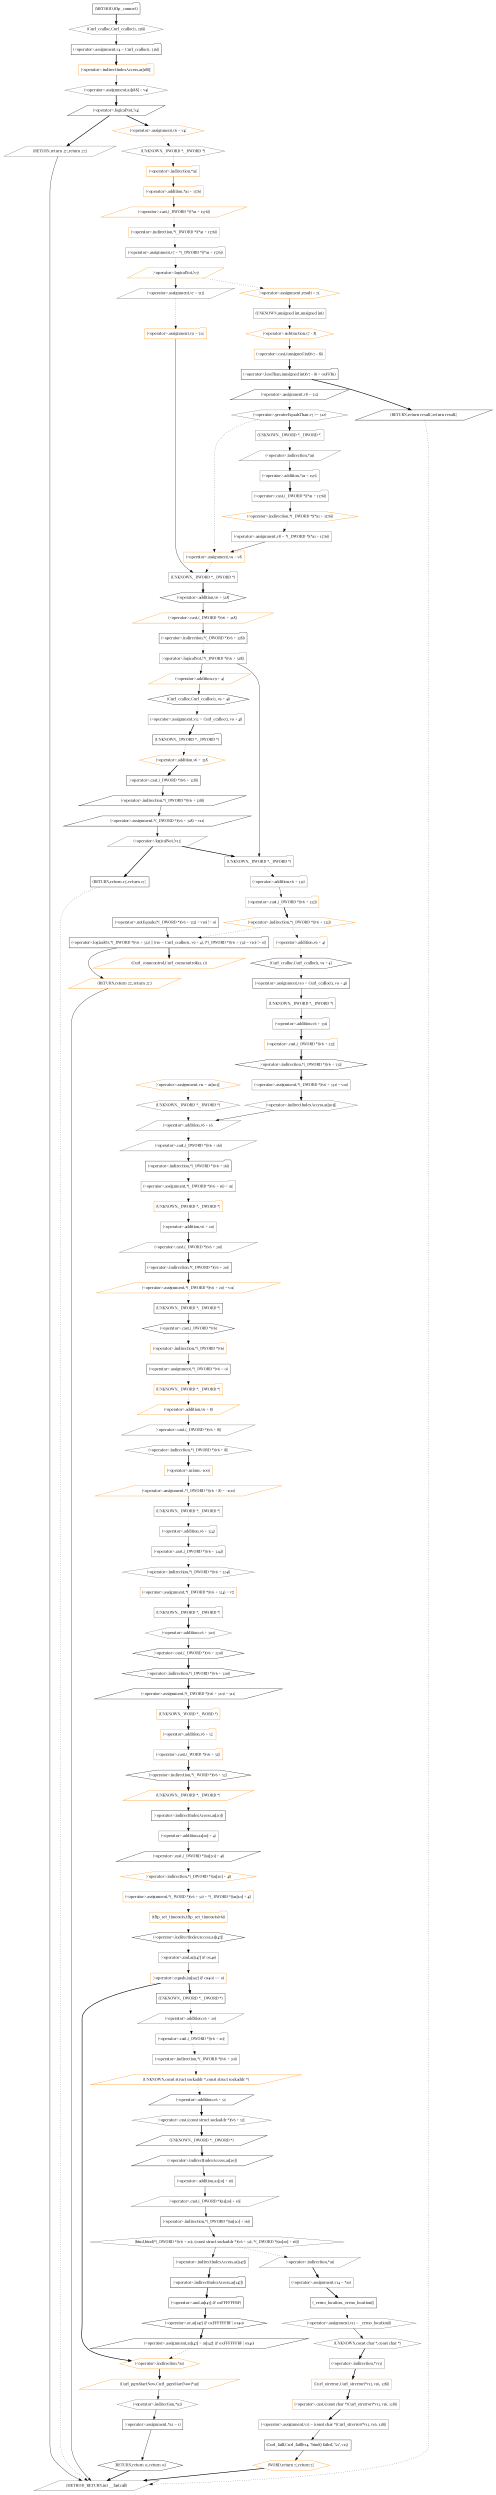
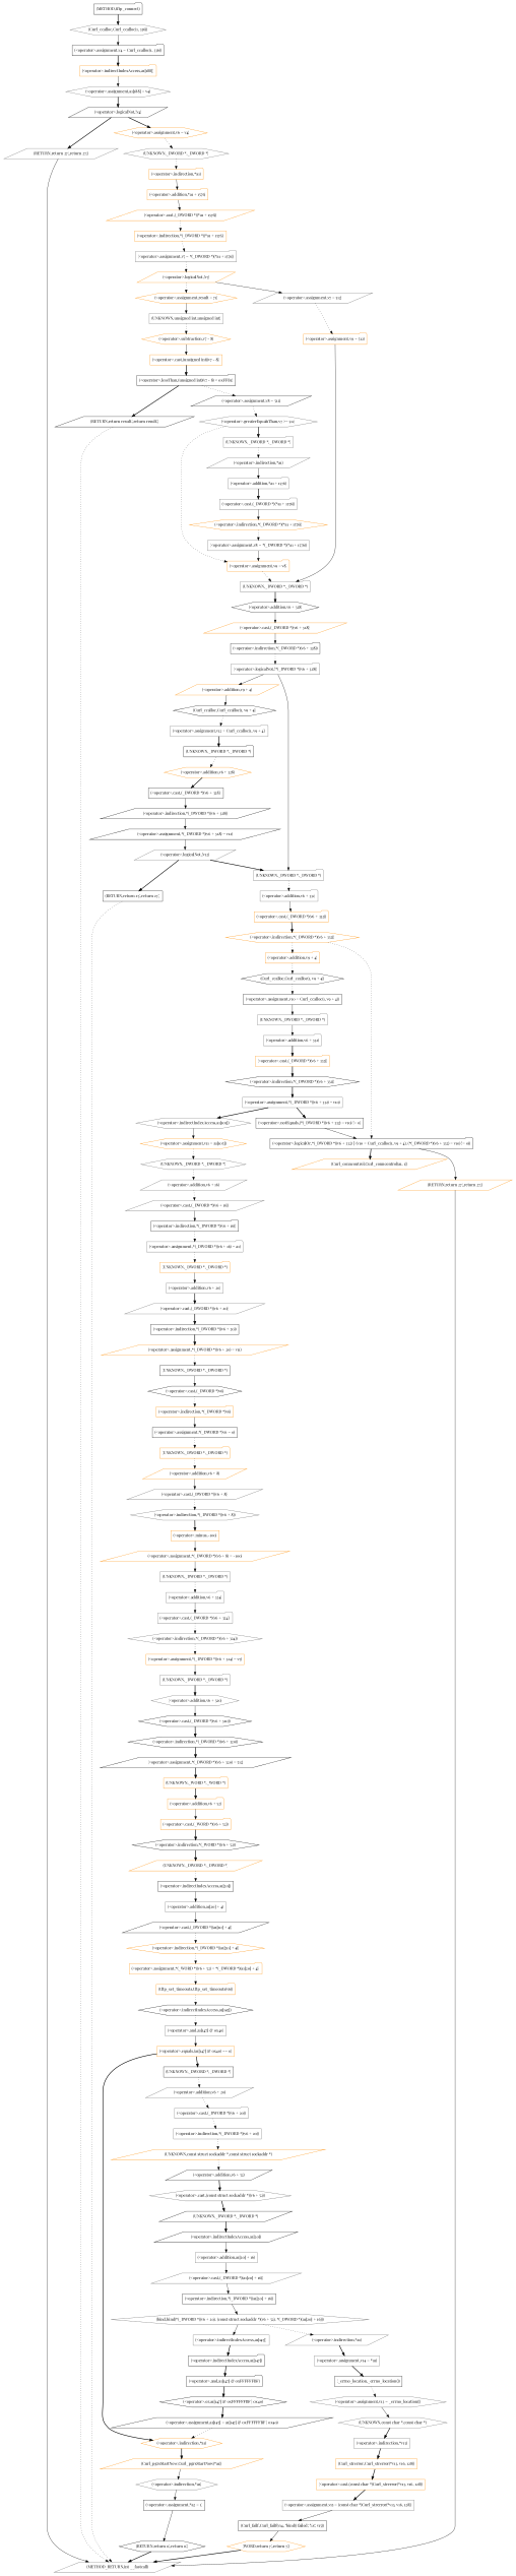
  digraph {
    fontname="Playfair Display"
    node [color=gray40 fontname="Playfair Display" shape=folder]
    edge [fontname="Playfair Display" style=solid]
    n1 [color=black label="(<operator>.assignment,v4 = Curl_ccalloc(1, 336))"]
    n2 [color=darkorange label="(<operator>.indirectIndexAccess,a1[188])"]
    n3 [label="(<operator>.assignment,a1[188] = v4)" shape=hexagon]
    n4 [label="(Curl_ccalloc,Curl_ccalloc(1, 336))" shape=hexagon]
    n5 [color=black label="(<operator>.logicalNot,!v4)" shape=parallelogram]
    n6 [label="(RETURN,return 27;,return 27;)" shape=parallelogram]
    n7 [color=darkorange label="(<operator>.assignment,v6 = v4)" shape=hexagon]
    n8 [label="(METHOD_RETURN,int __fastcall)" shape=parallelogram]
    n9 [label="(UNKNOWN,_DWORD *,_DWORD *)" shape=hexagon]
    n10 [color=darkorange label="(<operator>.indirection,*a1)"]
    n11 [label="(<operator>.assignment,v7 = *(_DWORD *)(*a1 + 1576))"]
    n12 [color=darkorange label="(<operator>.logicalNot,!v7)" shape=parallelogram]
    n13 [label="(<operator>.assignment,v7 = 512)" shape=parallelogram]
    n14 [color=darkorange label="(<operator>.assignment,result = 71)" shape=hexagon]
    n15 [color=darkorange label="(<operator>.indirection,*(_DWORD *)(*a1 + 1576))" shape=box]
    n16 [color=darkorange label="(<operator>.cast,(_DWORD *)(*a1 + 1576))" shape=parallelogram]
    n17 [color=darkorange label="(<operator>.addition,*a1 + 1576)"]
    n18 [color=darkorange label="(<operator>.assignment,v9 = 512)"]
    n19 [label="(UNKNOWN,unsigned int,unsigned int)" shape=box]
    n20 [label="(UNKNOWN,_DWORD *,_DWORD *)"]
    n21 [color=black label="(<operator>.addition,v6 + 328)" shape=hexagon]
    n22 [color=darkorange label="(<operator>.subtraction,v7 - 8)" shape=hexagon]
    n23 [color=black label="(<operator>.lessThan,(unsigned int)(v7 - 8) < 0xFFB1)"]
    n24 [color=black label="(<operator>.assignment,v8 = 512)" shape=parallelogram]
    n25 [color=black label="(RETURN,return result;,return result;)" shape=parallelogram]
    n26 [label="(<operator>.greaterEqualsThan,v7 >= 512)" shape=hexagon]
    n27 [color=darkorange label="(<operator>.cast,(unsigned int)(v7 - 8))" shape=box]
    n28 [label="(UNKNOWN,_DWORD *,_DWORD *)"]
    n29 [color=darkorange label="(<operator>.assignment,v9 = v8)"]
    n30 [label="(<operator>.indirection,*a1)" shape=parallelogram]
    n31 [label="(<operator>.assignment,v8 = *(_DWORD *)(*a1 + 1576))" shape=box]
    n32 [color=darkorange label="(<operator>.indirection,*(_DWORD *)(*a1 + 1576))" shape=hexagon]
    n33 [label="(<operator>.cast,(_DWORD *)(*a1 + 1576))"]
    n34 [label="(<operator>.addition,*a1 + 1576)"]
    n35 [label="(<operator>.logicalNot,!*(_DWORD *)(v6 + 328))"]
    n36 [color=darkorange label="(<operator>.addition,v9 + 4)" shape=parallelogram]
    n37 [label="(UNKNOWN,_DWORD *,_DWORD *)"]
    n38 [color=black label="(Curl_ccalloc,Curl_ccalloc(1, v9 + 4))" shape=hexagon]
    n39 [label="(<operator>.addition,v6 + 332)"]
    n40 [color=black label="(<operator>.indirection,*(_DWORD *)(v6 + 328))"]
    n41 [color=darkorange label="(<operator>.cast,(_DWORD *)(v6 + 328))" shape=parallelogram]
    n42 [label="(<operator>.assignment,v12 = Curl_ccalloc(1, v9 + 4))"]
    n43 [color=black label="(UNKNOWN,_DWORD *,_DWORD *)"]
    n44 [color=darkorange label="(<operator>.addition,v6 + 328)" shape=hexagon]
    n45 [color=black label="(<operator>.assignment,*(_DWORD *)(v6 + 328) = v12)" shape=parallelogram]
    n46 [label="(<operator>.logicalNot,!v12)" shape=parallelogram]
    n47 [color=black label="(RETURN,return 27;,return 27;)" shape=box]
    n48 [color=black label="(<operator>.indirection,*(_DWORD *)(v6 + 328))" shape=parallelogram]
    n49 [color=black label="(<operator>.cast,(_DWORD *)(v6 + 328))" shape=box]
    n50 [color=black label="(<operator>.logicalOr,*(_DWORD *)(v6 + 332) || (v10 = Curl_ccalloc(1, v9 + 4), (*(_DWORD *)(v6 + 332) = v10) != 0))"]
    n51 [color=darkorange label="(Curl_conncontrol,Curl_conncontrol(a1, 1))" shape=parallelogram]
    n52 [color=darkorange label="(RETURN,return 27;,return 27;)" shape=parallelogram]
    n53 [color=darkorange label="(<operator>.indirection,*(_DWORD *)(v6 + 332))" shape=hexagon]
    n54 [color=darkorange label="(<operator>.addition,v9 + 4)"]
    n55 [color=black label="(Curl_ccalloc,Curl_ccalloc(1, v9 + 4))" shape=hexagon]
    n56 [color=darkorange label="(<operator>.cast,(_DWORD *)(v6 + 332))"]
    n57 [color=black label="(<operator>.assignment,v10 = Curl_ccalloc(1, v9 + 4))" shape=box]
    n58 [label="(UNKNOWN,_DWORD *,_DWORD *)"]
    n59 [label="(<operator>.addition,v6 + 332)"]
    n60 [color=black label="(<operator>.notEquals,(*(_DWORD *)(v6 + 332) = v10) != 0)" shape=box]
    n61 [label="(<operator>.assignment,*(_DWORD *)(v6 + 332) = v10)" shape=box]
    n62 [label="(<operator>.indirectIndexAccess,a1[105])" shape=hexagon]
    n63 [color=black label="(<operator>.indirection,*(_DWORD *)(v6 + 332))" shape=hexagon]
    n64 [color=darkorange label="(<operator>.cast,(_DWORD *)(v6 + 332))"]
    n65 [color=darkorange label="(<operator>.assignment,v11 = a1[105])" shape=hexagon]
    n66 [label="(UNKNOWN,_DWORD *,_DWORD *)" shape=hexagon]
    n67 [label="(<operator>.addition,v6 + 16)" shape=parallelogram]
    n68 [label="(<operator>.assignment,*(_DWORD *)(v6 + 16) = a1)"]
    n69 [color=darkorange label="(UNKNOWN,_DWORD *,_DWORD *)"]
    n70 [label="(<operator>.addition,v6 + 20)" shape=box]
    n71 [color=black label="(<operator>.indirection,*(_DWORD *)(v6 + 16))"]
    n72 [label="(<operator>.cast,(_DWORD *)(v6 + 16))" shape=parallelogram]
    n73 [color=darkorange label="(<operator>.assignment,*(_DWORD *)(v6 + 20) = v11)" shape=parallelogram]
    n74 [color=black label="(UNKNOWN,_DWORD *,_DWORD *)" shape=box]
    n75 [color=black label="(<operator>.cast,(_DWORD *)v6)" shape=hexagon]
    n76 [color=black label="(<operator>.indirection,*(_DWORD *)(v6 + 20))" shape=box]
    n77 [label="(<operator>.cast,(_DWORD *)(v6 + 20))" shape=parallelogram]
    n78 [color=black label="(<operator>.assignment,*(_DWORD *)v6 = 0)" shape=box]
    n79 [color=darkorange label="(UNKNOWN,_DWORD *,_DWORD *)"]
    n80 [color=darkorange label="(<operator>.addition,v6 + 8)" shape=parallelogram]
    n81 [color=darkorange label="(<operator>.indirection,*(_DWORD *)v6)"]
    n82 [color=darkorange label="(<operator>.assignment,*(_DWORD *)(v6 + 8) = -100)" shape=parallelogram]
    n83 [label="(UNKNOWN,_DWORD *,_DWORD *)" shape=box]
    n84 [label="(<operator>.addition,v6 + 324)"]
    n85 [label="(<operator>.indirection,*(_DWORD *)(v6 + 8))" shape=hexagon]
    n86 [color=darkorange label="(<operator>.minus,-100)" shape=box]
    n87 [label="(<operator>.cast,(_DWORD *)(v6 + 8))" shape=parallelogram]
    n88 [color=darkorange label="(<operator>.assignment,*(_DWORD *)(v6 + 324) = v7)" shape=box]
    n89 [label="(UNKNOWN,_DWORD *,_DWORD *)"]
    n90 [label="(<operator>.addition,v6 + 320)" shape=hexagon]
    n91 [label="(<operator>.indirection,*(_DWORD *)(v6 + 324))" shape=hexagon]
    n92 [label="(<operator>.cast,(_DWORD *)(v6 + 324))"]
    n93 [color=black label="(<operator>.assignment,*(_DWORD *)(v6 + 320) = 512)" shape=parallelogram]
    n94 [color=darkorange label="(UNKNOWN,_WORD *,_WORD *)"]
    n95 [color=darkorange label="(<operator>.addition,v6 + 52)"]
    n96 [color=black label="(<operator>.indirection,*(_DWORD *)(v6 + 320))" shape=hexagon]
    n97 [color=black label="(<operator>.cast,(_DWORD *)(v6 + 320))" shape=hexagon]
    n98 [color=darkorange label="(<operator>.assignment,*(_WORD *)(v6 + 52) = *(_DWORD *)(a1[20] + 4))"]
    n99 [color=darkorange label="(tftp_set_timeouts,tftp_set_timeouts(v6))"]
    n100 [color=black label="(<operator>.indirectIndexAccess,a1[147])" shape=hexagon]
    n101 [color=black label="(<operator>.indirection,*(_WORD *)(v6 + 52))" shape=hexagon]
    n102 [color=darkorange label="(UNKNOWN,_DWORD *,_DWORD *)" shape=parallelogram]
    n103 [color=black label="(<operator>.indirectIndexAccess,a1[20])" shape=box]
    n104 [color=darkorange label="(<operator>.cast,(_WORD *)(v6 + 52))"]
    n105 [color=darkorange label="(<operator>.indirection,*(_DWORD *)(a1[20] + 4))" shape=hexagon]
    n106 [color=black label="(<operator>.cast,(_DWORD *)(a1[20] + 4))" shape=parallelogram]
    n107 [label="(<operator>.addition,a1[20] + 4)" shape=box]
    n108 [label="(<operator>.and,a1[147] & 0x40)" shape=box]
    n109 [color=darkorange label="(<operator>.equals,(a1[147] & 0x40) == 0)" shape=box]
    n110 [color=black label="(UNKNOWN,_DWORD *,_DWORD *)" shape=box]
    n111 [color=darkorange label="(<operator>.indirection,*a1)" shape=hexagon]
    n112 [label="(<operator>.addition,v6 + 20)" shape=parallelogram]
    n113 [color=darkorange label="(Curl_pgrsStartNow,Curl_pgrsStartNow(*a1))" shape=parallelogram]
    n114 [label="(bind,bind(*(_DWORD *)(v6 + 20), (const struct sockaddr *)(v6 + 52), *(_DWORD *)(a1[20] + 16)))" shape=hexagon]
    n115 [label="(<operator>.indirection,*a1)" shape=parallelogram]
    n116 [label="(<operator>.indirectIndexAccess,a1[147])" shape=box]
    n117 [label="(<operator>.assignment,v14 = *a1)" shape=box]
    n118 [color=black label="(<operator>.indirectIndexAccess,a1[147])"]
    n119 [label="(<operator>.indirection,*(_DWORD *)(v6 + 20))" shape=box]
    n120 [color=darkorange label="(UNKNOWN,const struct sockaddr *,const struct sockaddr *)" shape=parallelogram]
    n121 [color=black label="(<operator>.addition,v6 + 52)" shape=parallelogram]
    n122 [label="(<operator>.cast,(_DWORD *)(v6 + 20))"]
    n123 [label="(<operator>.cast,(const struct sockaddr *)(v6 + 52))" shape=hexagon]
    n124 [color=black label="(UNKNOWN,_DWORD *,_DWORD *)" shape=parallelogram]
    n125 [color=black label="(<operator>.indirectIndexAccess,a1[20])" shape=parallelogram]
    n126 [color=black label="(<operator>.indirection,*(_DWORD *)(a1[20] + 16))" shape=box]
    n127 [label="(<operator>.cast,(_DWORD *)(a1[20] + 16))" shape=parallelogram]
    n128 [label="(<operator>.addition,a1[20] + 16)" shape=box]
    n129 [color=black label="(_errno_location,_errno_location())" shape=box]
    n130 [label="(<operator>.assignment,v13 = _errno_location())" shape=hexagon]
    n131 [label="(UNKNOWN,const char *,const char *)" shape=hexagon]
    n132 [label="(<operator>.indirection,*v13)" shape=box]
    n133 [label="(<operator>.assignment,v15 = (const char *)Curl_strerror(*v13, v16, 128))" shape=box]
    n134 [color=black label="(Curl_failf,Curl_failf(v14, \"bind() failed; %s\", v15))" shape=box]
    n135 [color=darkorange label="(WORD,return 7;,return 7;)" shape=hexagon]
    n136 [color=darkorange label="(<operator>.cast,(const char *)Curl_strerror(*v13, v16, 128))" shape=box]
    n137 [color=darkorange label="(Curl_strerror,Curl_strerror(*v13, v16, 128))" shape=box]
    n138 [color=black label="(<operator>.assignment,a1[147] = a1[147] & 0xFFFFFFBF | 0x40)" shape=parallelogram]
    n139 [color=black label="(<operator>.and,a1[147] & 0xFFFFFFBF)"]
    n140 [color=black label="(<operator>.or,a1[147] & 0xFFFFFFBF | 0x40)" shape=hexagon]
    n141 [label="(<operator>.indirection,*a2)" shape=hexagon]
    n142 [color=black label="(<operator>.assignment,*a2 = 1)" shape=box]
    n143 [color=black label="(RETURN,return 0;,return 0;)" shape=hexagon]
    n144 [color=black label="(METHOD,tftp_connect)"]
    n1 -> n2 [style=bold]
    n2 -> n3
    n3 -> n5 [style=bold]
    n4 -> n1
    n5 -> n6 [style=bold]
    n5 -> n7 [style=bold]
    n6 -> n8
    n7 -> n9 [style=dotted]
    n9 -> n10 [style=dotted]
    n10 -> n17
    n11 -> n12 [style=dotted]
    n12 -> n13
    n12 -> n14 [style=dotted]
    n13 -> n18 [style=dotted]
    n14 -> n19
    n15 -> n11 [style=dotted]
    n16 -> n15 [style=dotted]
    n17 -> n16
    n18 -> n20
    n19 -> n22 [style=dotted]
    n20 -> n21 [style=bold]
    n21 -> n41
    n22 -> n27
    n23 -> n24 [style=dotted]
    n23 -> n25 [style=bold]
    n24 -> n26 [style=dotted]
    n25 -> n8 [style=dotted]
    n26 -> n28 [style=bold]
    n26 -> n29 [style=dotted]
    n27 -> n23 [style=bold]
    n28 -> n30 [style=dotted]
    n29 -> n20 [style=dotted]
    n30 -> n34
    n31 -> n29
    n32 -> n31 [style=dotted]
    n33 -> n32
    n34 -> n33 [style=bold]
    n35 -> n36
    n35 -> n37
    n36 -> n38
    n37 -> n39 [style=dotted]
    n38 -> n42 [style=dotted]
    n39 -> n56
    n40 -> n35 [style=dotted]
    n41 -> n40
    n42 -> n43 [style=bold]
    n43 -> n44 [style=dotted]
    n44 -> n49 [style=bold]
    n45 -> n46
    n46 -> n37 [style=bold]
    n46 -> n47 [style=bold]
    n47 -> n8 [style=dotted]
    n48 -> n45
    n49 -> n48
    n50 -> n51 [style=bold]
    n50 -> n52
    n52 -> n8
    n53 -> n50 [style=dotted]
    n53 -> n54 [style=dotted]
    n54 -> n55 [style=dotted]
    n55 -> n57 [style=dotted]
    n56 -> n53 [style=bold]
    n57 -> n58
    n58 -> n59
    n59 -> n64 [style=bold]
    n60 -> n50
+   n61 -> n60 [style=bold]
    n61 -> n62 [style=bold]
-   n62 -> n67
+   n62 -> n65
    n63 -> n61 [style=bold]
    n64 -> n63 [style=bold]
    n65 -> n66 [style=dotted]
    n66 -> n67 [style=dotted]
    n67 -> n72 [style=dotted]
    n68 -> n69 [style=dotted]
    n69 -> n70
    n70 -> n77 [style=bold]
    n71 -> n68 [style=dotted]
    n72 -> n71
    n73 -> n74 [style=dotted]
    n74 -> n75
    n75 -> n81 [style=dotted]
    n76 -> n73 [style=bold]
    n77 -> n76 [style=bold]
    n78 -> n79 [style=dotted]
    n79 -> n80 [style=dotted]
    n80 -> n87
    n81 -> n78
    n82 -> n83
    n83 -> n84 [style=dotted]
    n84 -> n92
    n85 -> n86 [style=bold]
    n86 -> n82
    n87 -> n85 [style=dotted]
    n88 -> n89
    n89 -> n90 [style=bold]
    n90 -> n97
    n91 -> n88 [style=dotted]
    n92 -> n91 [style=dotted]
    n93 -> n94 [style=bold]
    n94 -> n95 [style=bold]
    n95 -> n104
    n96 -> n93 [style=bold]
    n97 -> n96 [style=bold]
    n98 -> n99 [style=dotted]
    n99 -> n100 [style=dotted]
    n100 -> n108 [style=dotted]
    n101 -> n102 [style=bold]
    n102 -> n103 [style=dotted]
    n103 -> n107
    n104 -> n101 [style=bold]
    n105 -> n98 [style=dotted]
    n106 -> n105 [style=dotted]
    n107 -> n106
    n108 -> n109
    n109 -> n110 [style=bold]
    n109 -> n111 [style=bold]
    n110 -> n112 [style=dotted]
    n111 -> n113 [style=bold]
    n112 -> n122 [style=dotted]
    n113 -> n141
    n114 -> n115 [style=dotted]
    n114 -> n116
    n115 -> n117 [style=bold]
    n116 -> n118 [style=bold]
    n117 -> n129 [style=bold]
    n118 -> n139 [style=bold]
    n119 -> n120 [style=dotted]
    n120 -> n121 [style=dotted]
    n121 -> n123 [style=bold]
    n122 -> n119 [style=dotted]
    n123 -> n124 [style=bold]
    n124 -> n125 [style=bold]
    n125 -> n128
    n126 -> n114
    n127 -> n126
    n128 -> n127
    n129 -> n130 [style=dotted]
    n130 -> n131
    n131 -> n132 [style=bold]
    n132 -> n137 [style=bold]
    n133 -> n134
    n134 -> n135
    n135 -> n8 [style=bold]
    n136 -> n133 [style=bold]
    n137 -> n136 [style=bold]
    n138 -> n111 [style=dotted]
    n139 -> n140 [style=bold]
    n140 -> n138 [style=bold]
    n141 -> n142
    n142 -> n143
    n143 -> n8 [style=bold]
    n144 -> n4 [style=bold]
  }
